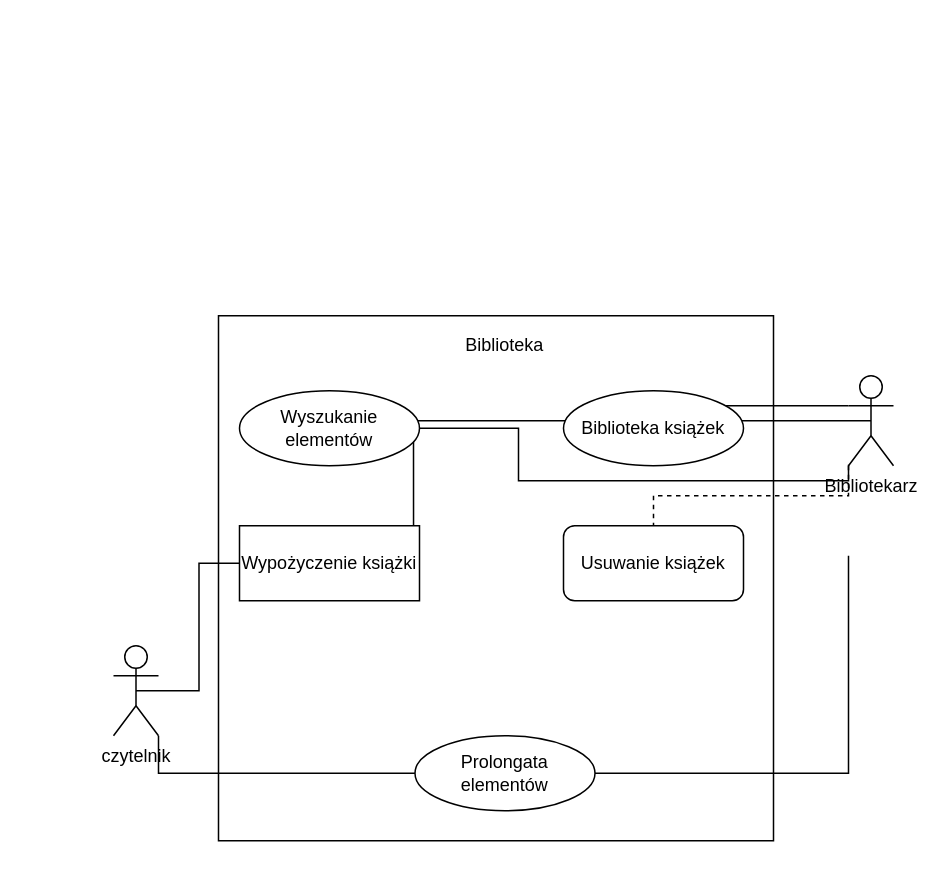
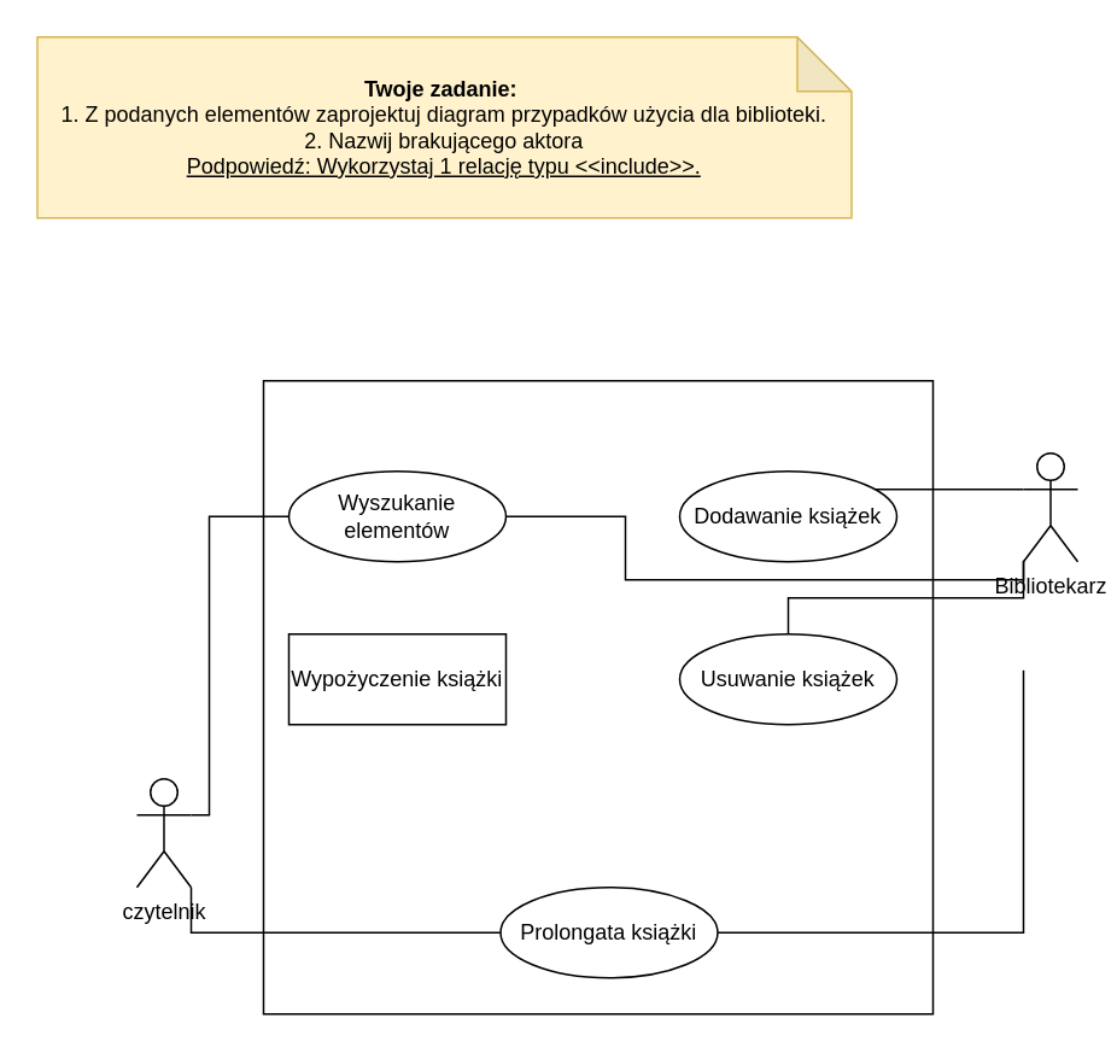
  <mxCell id="0" />
  <mxCell id="1" parent="0" />
  <mxCell id="2" value="" style="rounded=0;whiteSpace=wrap;html=1;" parent="1" vertex="1"><mxGeometry x="145" y="210" width="370" height="350" as="geometry" /></mxCell>
  <mxCell id="3" style="edgeStyle=orthogonalEdgeStyle;rounded=0;orthogonalLoop=1;jettySize=auto;html=1;exitX=0;exitY=0.333;exitDx=0;exitDy=0;exitPerimeter=0;endArrow=none;endFill=0;" edge="1" parent="1" source="6" target="11"><mxGeometry relative="1" as="geometry"><Array as="points"><mxPoint x="505" y="270" /><mxPoint x="505" y="270" /></Array></mxGeometry></mxCell>
- <mxCell id="4" style="edgeStyle=orthogonalEdgeStyle;rounded=0;orthogonalLoop=1;jettySize=auto;html=1;exitX=0;exitY=1;exitDx=0;exitDy=0;exitPerimeter=0;endArrow=none;endFill=0;dashed=1;" edge="1" parent="1" source="6" target="13"><mxGeometry relative="1" as="geometry" /></mxCell>
- <mxCell id="5" style="edgeStyle=orthogonalEdgeStyle;rounded=0;orthogonalLoop=1;jettySize=auto;html=1;exitX=0.5;exitY=0.5;exitDx=0;exitDy=0;exitPerimeter=0;entryX=0.967;entryY=0.6;entryDx=0;entryDy=0;entryPerimeter=0;endArrow=none;endFill=0;" edge="1" parent="1" source="6" target="14"><mxGeometry relative="1" as="geometry" /></mxCell>
+ <mxCell id="4" style="edgeStyle=orthogonalEdgeStyle;rounded=0;orthogonalLoop=1;jettySize=auto;html=1;exitX=0;exitY=1;exitDx=0;exitDy=0;exitPerimeter=0;endArrow=none;endFill=0;" edge="1" parent="1" source="6" target="13"><mxGeometry relative="1" as="geometry" /></mxCell>
  <mxCell id="6" value="Bibliotekarz" style="shape=umlActor;verticalLabelPosition=bottom;verticalAlign=top;html=1;outlineConnect=0;" parent="1" vertex="1"><mxGeometry x="565" y="250" width="30" height="60" as="geometry" /></mxCell>
- <mxCell id="8" style="edgeStyle=orthogonalEdgeStyle;rounded=0;orthogonalLoop=1;jettySize=auto;html=1;exitX=0.5;exitY=0.5;exitDx=0;exitDy=0;exitPerimeter=0;entryX=0;entryY=0.5;entryDx=0;entryDy=0;endArrow=none;endFill=0;" edge="1" parent="1" source="10" target="14"><mxGeometry relative="1" as="geometry" /></mxCell>
+ <mxCell id="7" style="edgeStyle=orthogonalEdgeStyle;rounded=0;orthogonalLoop=1;jettySize=auto;html=1;exitX=1;exitY=0.333;exitDx=0;exitDy=0;exitPerimeter=0;entryX=0;entryY=0.5;entryDx=0;entryDy=0;endArrow=none;endFill=0;" edge="1" parent="1" source="10" target="12"><mxGeometry relative="1" as="geometry"><Array as="points"><mxPoint x="115" y="450" /><mxPoint x="115" y="285" /></Array></mxGeometry></mxCell>
  <mxCell id="9" style="edgeStyle=orthogonalEdgeStyle;rounded=0;orthogonalLoop=1;jettySize=auto;html=1;exitX=1;exitY=1;exitDx=0;exitDy=0;exitPerimeter=0;endArrow=none;endFill=0;" edge="1" parent="1" source="10" target="15"><mxGeometry relative="1" as="geometry" /></mxCell>
  <mxCell id="10" value="czytelnik" style="shape=umlActor;verticalLabelPosition=bottom;verticalAlign=top;html=1;outlineConnect=0;" parent="1" vertex="1"><mxGeometry x="75" y="430" width="30" height="60" as="geometry" /></mxCell>
- <mxCell id="11" value="Biblioteka książek" style="ellipse;whiteSpace=wrap;html=1;" parent="1" vertex="1"><mxGeometry x="375" y="260" width="120" height="50" as="geometry" /></mxCell>
+ <mxCell id="11" value="Dodawanie książek" style="ellipse;whiteSpace=wrap;html=1;" parent="1" vertex="1"><mxGeometry x="375" y="260" width="120" height="50" as="geometry" /></mxCell>
  <mxCell id="12" value="Wyszukanie elementów" style="ellipse;whiteSpace=wrap;html=1;" parent="1" vertex="1"><mxGeometry x="159" y="260" width="120" height="50" as="geometry" /></mxCell>
- <mxCell id="13" value="Usuwanie książek" style="whiteSpace=wrap;html=1;rounded=1;" parent="1" vertex="1"><mxGeometry x="375" y="350" width="120" height="50" as="geometry" /></mxCell>
+ <mxCell id="13" value="Usuwanie książek" style="ellipse;whiteSpace=wrap;html=1;" parent="1" vertex="1"><mxGeometry x="375" y="350" width="120" height="50" as="geometry" /></mxCell>
  <mxCell id="14" value="Wypożyczenie książki" style="whiteSpace=wrap;html=1;rounded=0;" parent="1" vertex="1"><mxGeometry x="159" y="350" width="120" height="50" as="geometry" /></mxCell>
- <mxCell id="15" value="Prolongata elementów" style="ellipse;whiteSpace=wrap;html=1;" parent="1" vertex="1"><mxGeometry x="276" y="490" width="120" height="50" as="geometry" /></mxCell>
- <mxCell id="16" value="Biblioteka" style="text;html=1;strokeColor=none;fillColor=none;align=center;verticalAlign=middle;whiteSpace=wrap;rounded=0;" parent="1" vertex="1"><mxGeometry x="306" y="215" width="60" height="30" as="geometry" /></mxCell>
+ <mxCell id="15" value="Prolongata książki" style="ellipse;whiteSpace=wrap;html=1;" parent="1" vertex="1"><mxGeometry x="276" y="490" width="120" height="50" as="geometry" /></mxCell>
+ <mxCell id="17" value="&lt;b&gt;Twoje zadanie:&amp;nbsp;&lt;/b&gt;&lt;br&gt;1. Z podanych elementów zaprojektuj diagram przypadków użycia dla biblioteki.&lt;br&gt;2. Nazwij brakującego aktora&lt;br&gt;&lt;u&gt;Podpowiedź: Wykorzystaj 1 relację typu &amp;lt;&amp;lt;include&amp;gt;&amp;gt;.&lt;/u&gt;" style="shape=note;whiteSpace=wrap;html=1;backgroundOutline=1;darkOpacity=0.05;fillColor=#fff2cc;strokeColor=#d6b656;" parent="1" vertex="1"><mxGeometry x="20" y="20" width="450" height="100" as="geometry" /></mxCell>
  <mxCell id="18" style="edgeStyle=orthogonalEdgeStyle;rounded=0;orthogonalLoop=1;jettySize=auto;html=1;endArrow=none;endFill=0;" edge="1" parent="1" target="15"><mxGeometry relative="1" as="geometry"><mxPoint x="565" y="370" as="sourcePoint" /><mxPoint x="513" y="340" as="targetPoint" /><Array as="points"><mxPoint x="565" y="380" /><mxPoint x="565" y="515" /></Array></mxGeometry></mxCell>
  <mxCell id="19" style="edgeStyle=orthogonalEdgeStyle;rounded=0;orthogonalLoop=1;jettySize=auto;html=1;exitX=0;exitY=0.333;exitDx=0;exitDy=0;exitPerimeter=0;endArrow=none;endFill=0;" edge="1" parent="1" target="12"><mxGeometry relative="1" as="geometry"><mxPoint x="565" y="309.31" as="sourcePoint" /><mxPoint x="483" y="309.31" as="targetPoint" /><Array as="points"><mxPoint x="565" y="320" /><mxPoint x="345" y="320" /><mxPoint x="345" y="285" /></Array></mxGeometry></mxCell>
